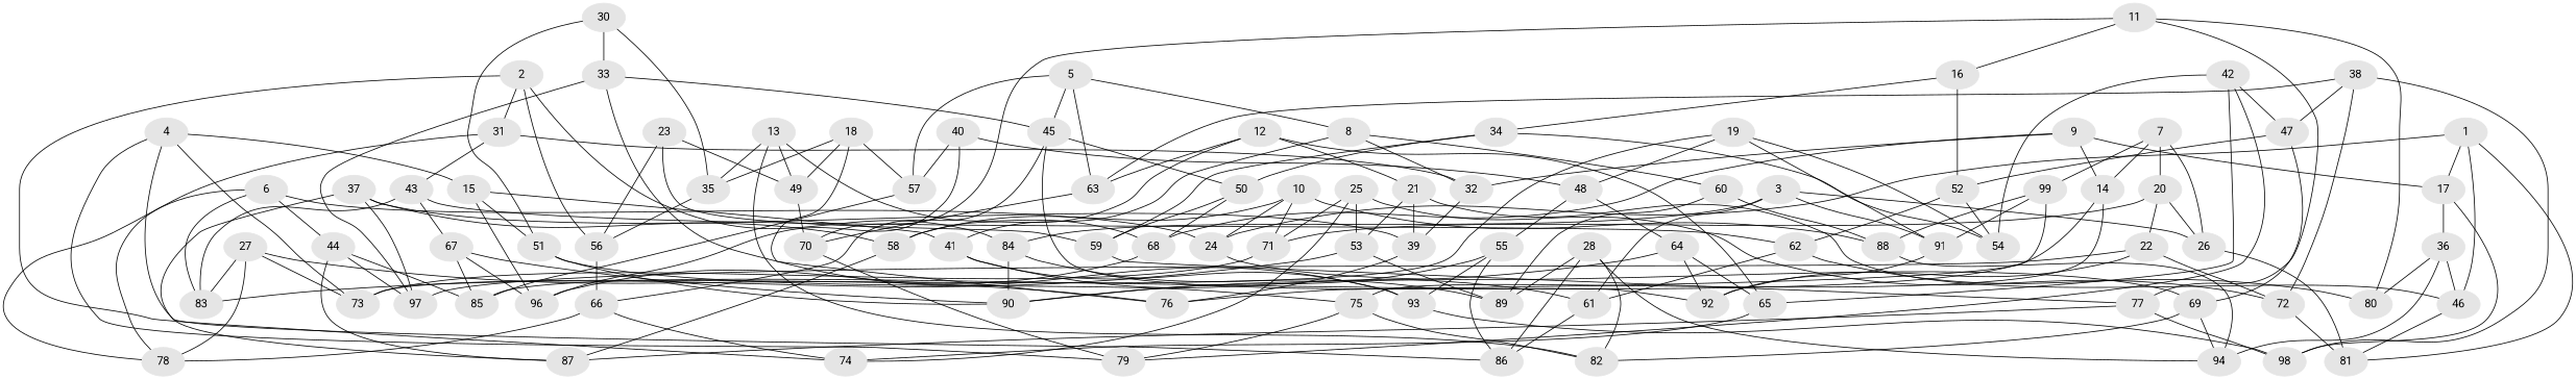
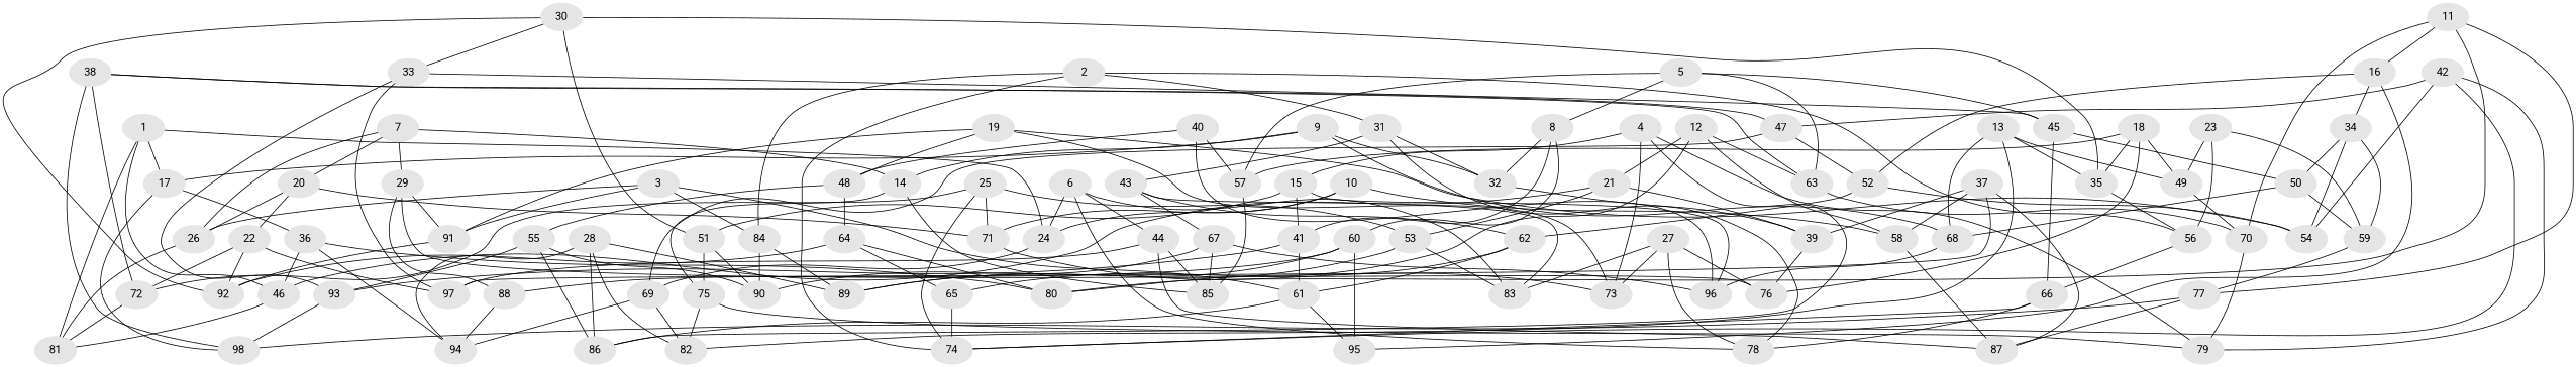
  graph {
    fontname=Roboto
    node [color=gray90 fontname=Roboto style=filled]
    edge [fontname=Roboto]
    1
    17
    24
    46
    81
    36
    98
    69
    2
    31
    56
    74
    84
    78
    32
    43
    66
    89
    90
    3
    26
    61
    91
    86
+   95
    92
    4
    15
    73
    79
    41
    51
    96
    5
    8
    45
    57
    63
    60
    50
    85
    70
    6
    44
    83
    97
    87
    7
    14
    20
-   29 [label=99]
+   29
    75
    71
    22
    88
    76
    39
    93
    9
    68
    10
    58
    94
    11
    16
    77
    80
    34
    52
    12
    21
    65
    53
    13
    35
    49
    82
    54
    59
    62
    18
    19
    48
    55
    64
    72
    23
    40
    25
    27
    28
    30
    33
    67
    37
    38
    47
    42
    1 -- 17
    1 -- 24
    1 -- 46
    1 -- 81
    17 -- 36
    17 -- 98
    24 -- 69
    46 -- 81
    36 -- 46
    36 -- 94
    36 -- 80
    69 -- 94
    69 -- 82
    2 -- 31
    2 -- 56
    2 -- 74
    2 -- 84
    31 -- 78
    31 -- 32
    31 -- 43
    56 -- 66
    84 -- 89
    84 -- 90
    32 -- 39
    43 -- 83
    43 -- 62
    43 -- 67
    66 -- 74
    66 -- 78
    3 -- 84
    3 -- 26
    3 -- 61
    3 -- 91
    26 -- 81
    61 -- 86
+   61 -- 95
    91 -- 92
    4 -- 86
    4 -- 15
    4 -- 73
    4 -- 79
    15 -- 41
    15 -- 51
    15 -- 96
    41 -- 61
    41 -- 93
    51 -- 90
    51 -- 75
    5 -- 8
    5 -- 45
    5 -- 57
    5 -- 63
    8 -- 32
    8 -- 41
    8 -- 60
    45 -- 66
    45 -- 50
    57 -- 85
    63 -- 70
    60 -- 89
+   60 -- 95
    60 -- 88
    50 -- 68
    50 -- 59
    70 -- 79
    6 -- 24
    6 -- 78
    6 -- 44
    6 -- 83
    44 -- 85
    44 -- 97
    44 -- 87
    7 -- 26
    7 -- 14
    7 -- 20
    7 -- 29
    14 -- 85
    14 -- 75
    20 -- 26
    20 -- 71
    20 -- 22
    29 -- 91
    29 -- 88
    29 -- 76
    75 -- 79
    75 -- 82
    71 -- 73
    22 -- 92
    22 -- 97
    22 -- 72
    88 -- 94
    39 -- 76
    93 -- 98
    9 -- 17
    9 -- 32
    9 -- 14
    9 -- 68
    68 -- 96
    10 -- 24
    10 -- 71
-   10 -- 88
    10 -- 58
    58 -- 87
    11 -- 70
    11 -- 16
    11 -- 77
    11 -- 80
+   16 -- 95
    16 -- 34
    16 -- 52
    77 -- 98
    77 -- 87
    34 -- 50
    34 -- 54
    34 -- 59
    52 -- 54
    52 -- 62
    12 -- 63
    12 -- 58
    12 -- 21
    12 -- 65
    21 -- 46
    21 -- 39
    21 -- 53
    65 -- 74
    53 -- 89
    53 -- 83
    13 -- 68
    13 -- 35
    13 -- 49
    13 -- 82
    35 -- 56
    49 -- 70
    59 -- 77
    62 -- 61
    62 -- 80
    18 -- 57
    18 -- 76
    18 -- 35
    18 -- 49
    19 -- 91
    19 -- 73
    19 -- 54
    19 -- 48
    48 -- 55
    48 -- 64
    55 -- 90
    55 -- 86
    55 -- 93
    64 -- 92
-   64 -- 90
+   64 -- 80
    64 -- 65
    72 -- 81
    23 -- 56
    23 -- 49
    23 -- 59
    40 -- 96
    40 -- 57
    40 -- 48
    25 -- 74
    25 -- 71
    25 -- 53
    25 -- 72
    27 -- 78
    27 -- 73
    27 -- 83
    27 -- 76
    28 -- 89
    28 -- 86
    28 -- 94
    28 -- 82
-   45 -- 92
+   30 -- 92
    30 -- 51
    30 -- 35
    30 -- 33
    33 -- 45
    33 -- 97
    33 -- 93
    67 -- 90
    67 -- 96
    67 -- 85
    37 -- 97
    37 -- 87
    37 -- 39
    37 -- 58
    38 -- 98
    38 -- 63
    38 -- 72
    38 -- 47
    47 -- 69
    47 -- 52
    42 -- 79
-   42 -- 65
+   42 -- 74
    42 -- 54
    42 -- 47
  }
